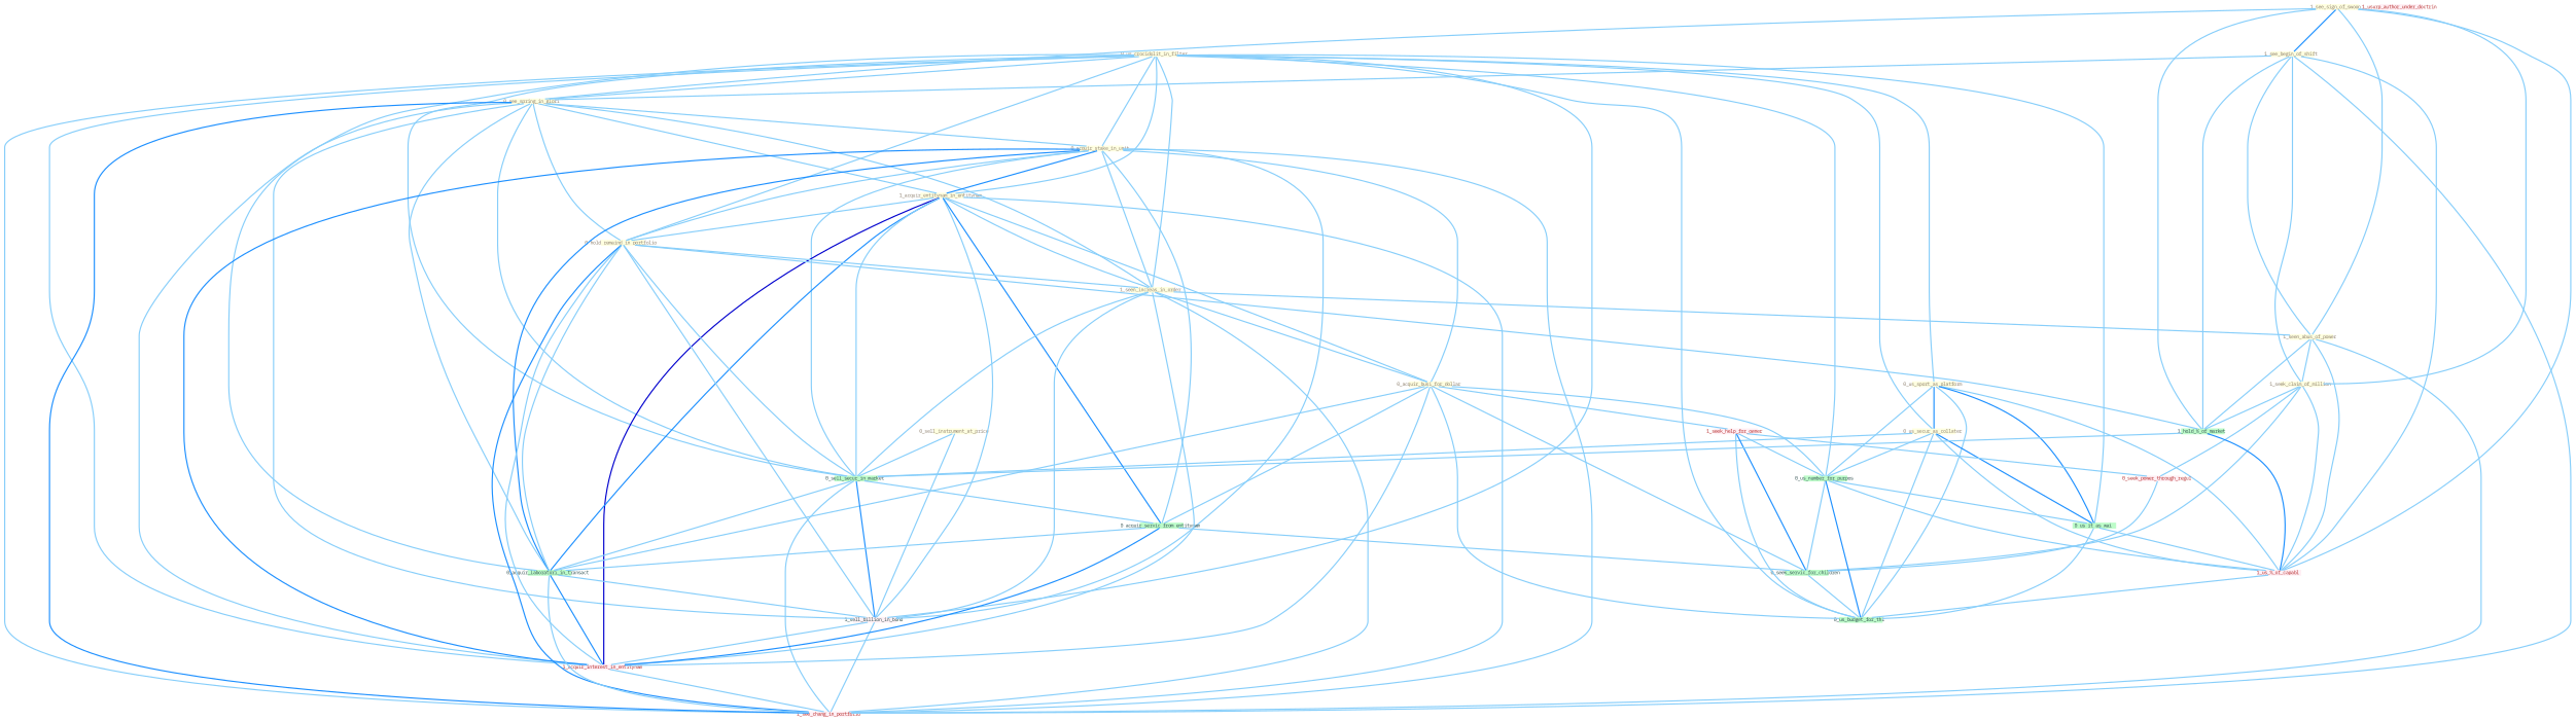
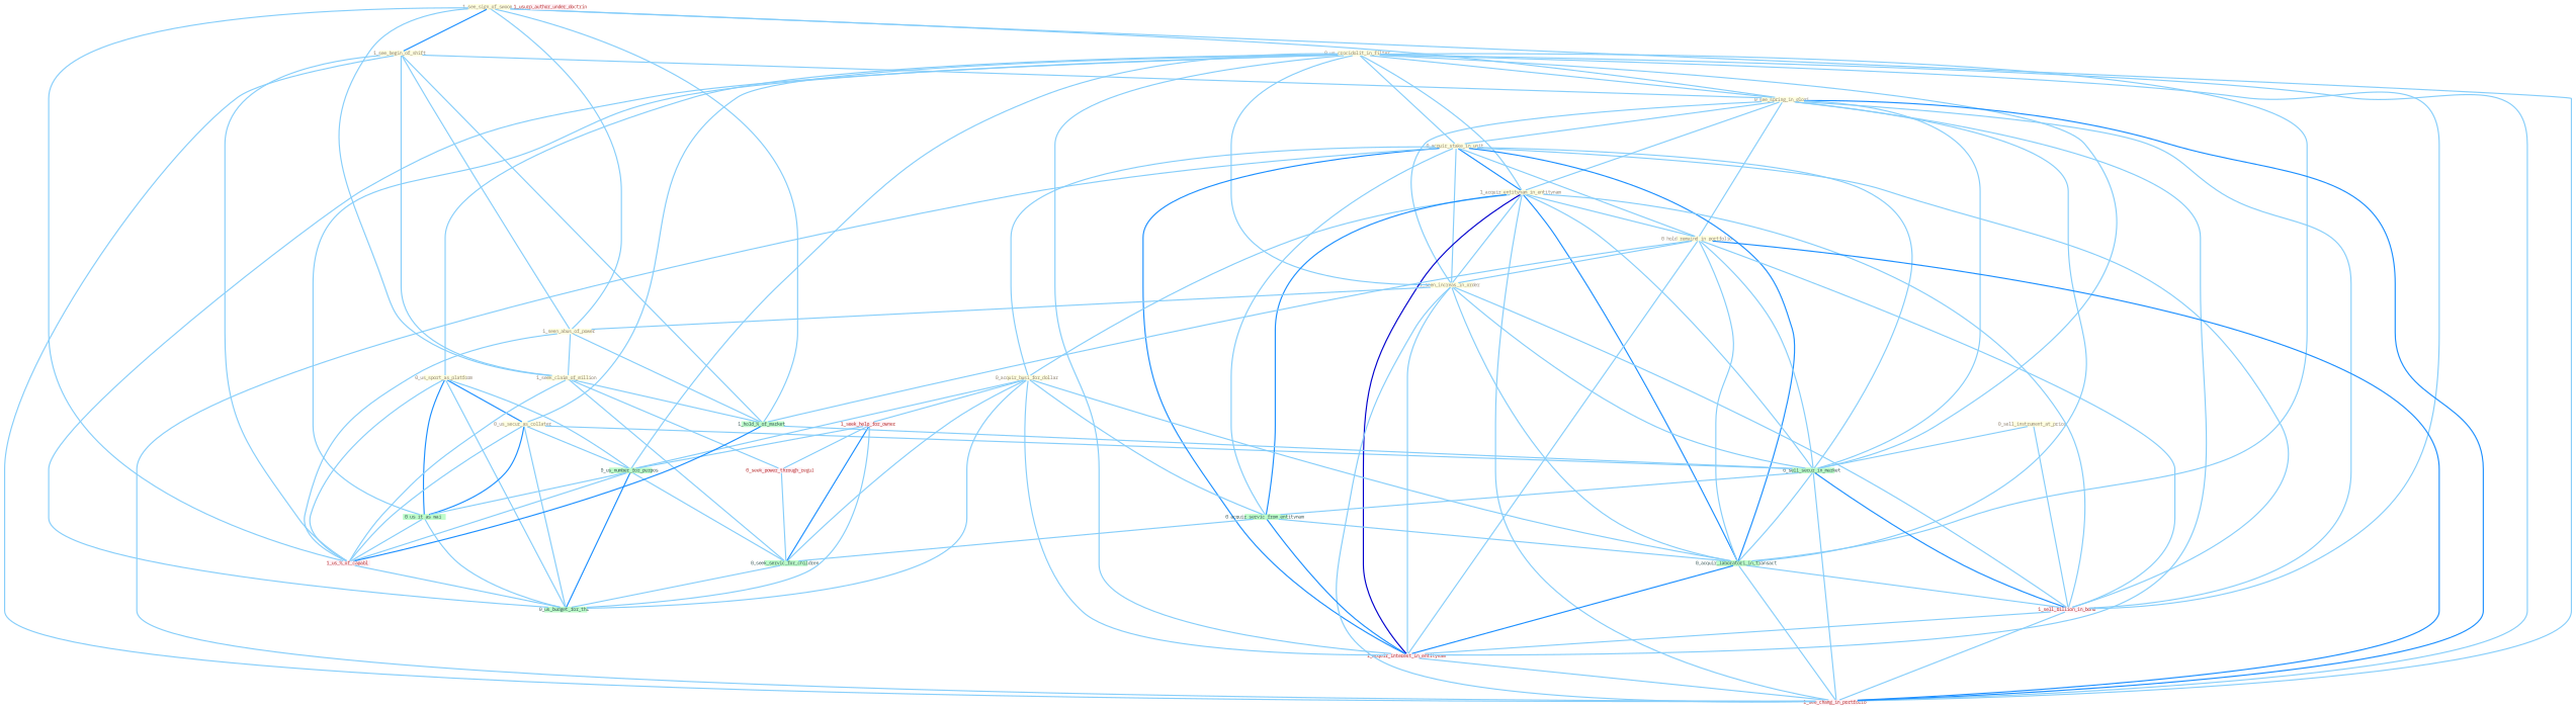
  graph {
    fontname="IBM Plex Mono"
    node [color="#ffffe0" fixedsize=true fontcolor="#8b7d6b" fontname="IBM Plex Mono" fontsize=4 shape=polygon style=filled]
    edge [color="#87cefa" fontname="IBM Plex Mono" w=1]
    "0_us_crocidolit_in_filter " [height=.06 width=.5]
    "0_us_sport_as_platform " [height=.06 width=.5]
    "0_us_secur_as_collater " [height=.06 width=.5]
    "1_see_sign_of_swoon " [height=.06 width=.5]
    "1_see_begin_of_shift " [height=.06 width=.5]
    "0_sell_instrument_at_price " [height=.06 width=.5]
    "0_see_spring_in_glori " [height=.06 width=.5]
    "0_acquir_stake_in_unit " [height=.06 width=.5]
    "1_acquir_entitynam_in_entitynam " [height=.06 width=.5]
    "0_hold_remaind_in_portfolio " [height=.06 width=.5]
    "1_seen_increas_in_order " [height=.06 width=.5]
    "1_seen_abus_of_power " [height=.06 width=.5]
    "1_seek_claim_of_million " [height=.06 width=.5]
    "0_acquir_busi_for_dollar " [height=.06 width=.5]
    "1_seek_help_for_owner " [color="#fff0f5" fontcolor="#b22222" height=.06 width=.5]
    "0_seek_power_through_regul " [color="#fff0f5" fontcolor="#b22222" height=.06 width=.5]
-   "1_sell_billion_in_bond " [color="#fff0f5" fontcolor="#2f4f4f" height=.06 width=.5]
+   "1_sell_billion_in_bond " [color="#fff0f5" fontcolor="#b22222" height=.06 width=.5]
    "1_usurp_author_under_doctrin " [color="#fff0f5" fontcolor="#b22222" height=.06 width=.5]
    "1_us_%_of_capabl " [color="#fff0f5" fontcolor="#b22222" height=.06 width=.5]
    "1_acquir_interest_in_entitynam " [color="#fff0f5" fontcolor="#b22222" height=.06 width=.5]
    "1_see_chang_in_portfolio " [color="#fff0f5" fontcolor="#b22222" height=.06 width=.5]
    "0_us_number_for_purpos " [color="#BDFCC9" fontcolor="#2f4f4f" height=.06 width=.5]
    "0_acquir_laboratori_in_transact " [color="#BDFCC9" fontcolor="#2f4f4f" height=.06 width=.5]
    "0_us_it_as_wai " [color="#BDFCC9" fontcolor="#2f4f4f" height=.06 width=.5]
    "0_sell_secur_in_market " [color="#BDFCC9" fontcolor="#2f4f4f" height=.06 width=.5]
    "0_us_budget_for_thi " [color="#BDFCC9" fontcolor="#2f4f4f" height=.06 width=.5]
    "1_hold_%_of_market " [color="#BDFCC9" fontcolor="#2f4f4f" height=.06 width=.5]
    "0_acquir_servic_from_entitynam " [color="#BDFCC9" fontcolor="#2f4f4f" height=.06 width=.5]
    "0_seek_servic_for_children " [color="#BDFCC9" fontcolor="#2f4f4f" height=.06 width=.5]
    subgraph sub_1 {
      "0_us_crocidolit_in_filter "
      "0_us_sport_as_platform "
      "0_us_secur_as_collater "
      "1_see_sign_of_swoon "
      "1_see_begin_of_shift "
      "0_sell_instrument_at_price "
      "0_see_spring_in_glori "
      "0_acquir_stake_in_unit "
      "1_acquir_entitynam_in_entitynam "
      "0_hold_remaind_in_portfolio "
      "1_seen_increas_in_order "
      "1_seen_abus_of_power "
      "1_seek_claim_of_million "
      "0_acquir_busi_for_dollar "
    }
    subgraph sub_2 {
      "1_seek_help_for_owner "
      "0_seek_power_through_regul "
      "1_sell_billion_in_bond "
      "1_usurp_author_under_doctrin "
      "1_us_%_of_capabl "
      "1_acquir_interest_in_entitynam "
      "1_see_chang_in_portfolio "
    }
    "0_us_crocidolit_in_filter " -- "0_us_sport_as_platform "
    "0_us_crocidolit_in_filter " -- "0_us_secur_as_collater "
    "0_us_crocidolit_in_filter " -- "0_see_spring_in_glori "
    "0_us_crocidolit_in_filter " -- "0_acquir_stake_in_unit "
    "0_us_crocidolit_in_filter " -- "1_acquir_entitynam_in_entitynam "
-   "0_us_crocidolit_in_filter " -- "0_hold_remaind_in_portfolio "
    "0_us_crocidolit_in_filter " -- "1_seen_increas_in_order "
    "0_us_crocidolit_in_filter " -- "1_sell_billion_in_bond "
    "0_us_crocidolit_in_filter " -- "1_acquir_interest_in_entitynam "
    "0_us_crocidolit_in_filter " -- "1_see_chang_in_portfolio "
    "0_us_crocidolit_in_filter " -- "0_us_number_for_purpos "
    "0_us_crocidolit_in_filter " -- "0_acquir_laboratori_in_transact "
    "0_us_crocidolit_in_filter " -- "0_us_it_as_wai "
    "0_us_crocidolit_in_filter " -- "0_sell_secur_in_market "
    "0_us_crocidolit_in_filter " -- "0_us_budget_for_thi "
    "0_us_sport_as_platform " -- "0_us_secur_as_collater " [color="#1e90ff" w=2]
    "0_us_sport_as_platform " -- "1_us_%_of_capabl "
    "0_us_sport_as_platform " -- "0_us_number_for_purpos "
    "0_us_sport_as_platform " -- "0_us_it_as_wai " [color="#1e90ff" w=2]
    "0_us_sport_as_platform " -- "0_us_budget_for_thi "
    "0_us_secur_as_collater " -- "1_us_%_of_capabl "
    "0_us_secur_as_collater " -- "0_us_number_for_purpos "
    "0_us_secur_as_collater " -- "0_us_it_as_wai " [color="#1e90ff" w=2]
    "0_us_secur_as_collater " -- "0_sell_secur_in_market "
    "0_us_secur_as_collater " -- "0_us_budget_for_thi "
    "1_see_sign_of_swoon " -- "1_see_begin_of_shift " [color="#1e90ff" w=2]
    "1_see_sign_of_swoon " -- "0_see_spring_in_glori "
    "1_see_sign_of_swoon " -- "1_seen_abus_of_power "
    "1_see_sign_of_swoon " -- "1_seek_claim_of_million "
    "1_see_sign_of_swoon " -- "1_us_%_of_capabl "
-   "1_seen_abus_of_power " -- "1_see_chang_in_portfolio "
+   "1_see_sign_of_swoon " -- "1_see_chang_in_portfolio "
    "1_see_sign_of_swoon " -- "1_hold_%_of_market "
    "1_see_begin_of_shift " -- "0_see_spring_in_glori "
    "1_see_begin_of_shift " -- "1_seen_abus_of_power "
    "1_see_begin_of_shift " -- "1_seek_claim_of_million "
    "1_see_begin_of_shift " -- "1_us_%_of_capabl "
    "1_see_begin_of_shift " -- "1_see_chang_in_portfolio "
    "1_see_begin_of_shift " -- "1_hold_%_of_market "
    "0_sell_instrument_at_price " -- "1_sell_billion_in_bond "
    "0_sell_instrument_at_price " -- "0_sell_secur_in_market "
    "0_see_spring_in_glori " -- "0_acquir_stake_in_unit "
    "0_see_spring_in_glori " -- "1_acquir_entitynam_in_entitynam "
    "0_see_spring_in_glori " -- "0_hold_remaind_in_portfolio "
    "0_see_spring_in_glori " -- "1_seen_increas_in_order "
    "0_see_spring_in_glori " -- "1_sell_billion_in_bond "
    "0_see_spring_in_glori " -- "1_acquir_interest_in_entitynam "
    "0_see_spring_in_glori " -- "1_see_chang_in_portfolio " [color="#1e90ff" w=2]
    "0_see_spring_in_glori " -- "0_acquir_laboratori_in_transact "
    "0_see_spring_in_glori " -- "0_sell_secur_in_market "
    "0_acquir_stake_in_unit " -- "1_acquir_entitynam_in_entitynam " [color="#1e90ff" w=2]
    "0_acquir_stake_in_unit " -- "0_hold_remaind_in_portfolio "
    "0_acquir_stake_in_unit " -- "1_seen_increas_in_order "
    "0_acquir_stake_in_unit " -- "0_acquir_busi_for_dollar "
    "0_acquir_stake_in_unit " -- "1_sell_billion_in_bond "
    "0_acquir_stake_in_unit " -- "1_acquir_interest_in_entitynam " [color="#1e90ff" w=2]
    "0_acquir_stake_in_unit " -- "1_see_chang_in_portfolio "
    "0_acquir_stake_in_unit " -- "0_acquir_laboratori_in_transact " [color="#1e90ff" w=2]
    "0_acquir_stake_in_unit " -- "0_sell_secur_in_market "
    "0_acquir_stake_in_unit " -- "0_acquir_servic_from_entitynam "
    "1_acquir_entitynam_in_entitynam " -- "0_hold_remaind_in_portfolio "
    "1_acquir_entitynam_in_entitynam " -- "1_seen_increas_in_order "
    "1_acquir_entitynam_in_entitynam " -- "0_acquir_busi_for_dollar "
    "1_acquir_entitynam_in_entitynam " -- "1_sell_billion_in_bond "
    "1_acquir_entitynam_in_entitynam " -- "1_acquir_interest_in_entitynam " [color="#0000cd" w=3]
    "1_acquir_entitynam_in_entitynam " -- "1_see_chang_in_portfolio "
    "1_acquir_entitynam_in_entitynam " -- "0_acquir_laboratori_in_transact " [color="#1e90ff" w=2]
    "1_acquir_entitynam_in_entitynam " -- "0_sell_secur_in_market "
    "1_acquir_entitynam_in_entitynam " -- "0_acquir_servic_from_entitynam " [color="#1e90ff" w=2]
    "0_hold_remaind_in_portfolio " -- "1_seen_increas_in_order "
    "0_hold_remaind_in_portfolio " -- "1_sell_billion_in_bond "
    "0_hold_remaind_in_portfolio " -- "1_acquir_interest_in_entitynam "
    "0_hold_remaind_in_portfolio " -- "1_see_chang_in_portfolio " [color="#1e90ff" w=2]
    "0_hold_remaind_in_portfolio " -- "0_acquir_laboratori_in_transact "
    "0_hold_remaind_in_portfolio " -- "0_sell_secur_in_market "
    "0_hold_remaind_in_portfolio " -- "1_hold_%_of_market "
    "1_seen_increas_in_order " -- "1_seen_abus_of_power "
    "1_seen_increas_in_order " -- "1_sell_billion_in_bond "
    "1_seen_increas_in_order " -- "1_acquir_interest_in_entitynam "
    "1_seen_increas_in_order " -- "1_see_chang_in_portfolio "
-   "1_seen_increas_in_order " -- "0_acquir_busi_for_dollar "
+   "1_seen_increas_in_order " -- "0_acquir_laboratori_in_transact "
    "1_seen_increas_in_order " -- "0_sell_secur_in_market "
    "1_seen_abus_of_power " -- "1_seek_claim_of_million "
    "1_seen_abus_of_power " -- "1_us_%_of_capabl "
    "1_seen_abus_of_power " -- "1_hold_%_of_market "
    "1_seek_claim_of_million " -- "0_seek_power_through_regul "
    "1_seek_claim_of_million " -- "1_us_%_of_capabl "
    "1_seek_claim_of_million " -- "1_hold_%_of_market "
    "1_seek_claim_of_million " -- "0_seek_servic_for_children "
    "0_acquir_busi_for_dollar " -- "1_seek_help_for_owner "
    "0_acquir_busi_for_dollar " -- "1_acquir_interest_in_entitynam "
    "0_acquir_busi_for_dollar " -- "0_us_number_for_purpos "
    "0_acquir_busi_for_dollar " -- "0_acquir_laboratori_in_transact "
    "0_acquir_busi_for_dollar " -- "0_us_budget_for_thi "
    "0_acquir_busi_for_dollar " -- "0_acquir_servic_from_entitynam "
    "0_acquir_busi_for_dollar " -- "0_seek_servic_for_children "
    "1_seek_help_for_owner " -- "0_seek_power_through_regul "
    "1_seek_help_for_owner " -- "0_us_number_for_purpos "
    "1_seek_help_for_owner " -- "0_us_budget_for_thi "
    "1_seek_help_for_owner " -- "0_seek_servic_for_children " [color="#1e90ff" w=2]
    "0_seek_power_through_regul " -- "0_seek_servic_for_children "
    "1_sell_billion_in_bond " -- "1_acquir_interest_in_entitynam "
    "1_sell_billion_in_bond " -- "1_see_chang_in_portfolio "
    "1_sell_billion_in_bond " -- "0_sell_secur_in_market " [color="#1e90ff" w=2]
    "1_us_%_of_capabl " -- "0_us_budget_for_thi "
    "1_acquir_interest_in_entitynam " -- "1_see_chang_in_portfolio "
    "0_us_number_for_purpos " -- "1_us_%_of_capabl "
    "0_us_number_for_purpos " -- "0_us_it_as_wai "
    "0_us_number_for_purpos " -- "0_us_budget_for_thi " [color="#1e90ff" w=2]
    "0_us_number_for_purpos " -- "0_seek_servic_for_children "
    "0_acquir_laboratori_in_transact " -- "1_sell_billion_in_bond "
    "0_acquir_laboratori_in_transact " -- "1_acquir_interest_in_entitynam " [color="#1e90ff" w=2]
    "0_acquir_laboratori_in_transact " -- "1_see_chang_in_portfolio "
    "0_acquir_laboratori_in_transact " -- "0_sell_secur_in_market "
    "0_us_it_as_wai " -- "1_us_%_of_capabl "
    "0_us_it_as_wai " -- "0_us_budget_for_thi "
    "0_sell_secur_in_market " -- "1_see_chang_in_portfolio "
    "0_sell_secur_in_market " -- "0_acquir_servic_from_entitynam "
    "1_hold_%_of_market " -- "1_us_%_of_capabl " [color="#1e90ff" w=2]
    "1_hold_%_of_market " -- "0_sell_secur_in_market "
    "0_acquir_servic_from_entitynam " -- "1_acquir_interest_in_entitynam " [color="#1e90ff" w=2]
    "0_acquir_servic_from_entitynam " -- "0_acquir_laboratori_in_transact "
    "0_acquir_servic_from_entitynam " -- "0_seek_servic_for_children "
    "0_seek_servic_for_children " -- "0_us_budget_for_thi "
  }
